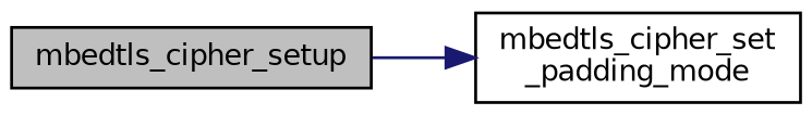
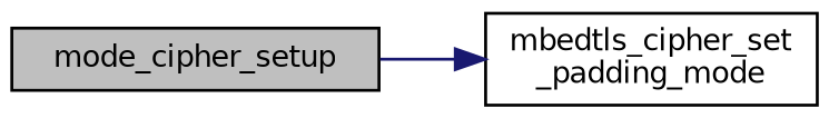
  digraph {
    rankdir=LR
    node [color=black fontname=Helvetica fontsize=10 shape=record style=filled]
-   n1 [fillcolor=grey75 fontcolor=black height=0.2 label=mbedtls_cipher_setup width=0.4]
+   n1 [fillcolor=grey75 fontcolor=black height=0.2 label=mode_cipher_setup width=0.4]
    n2 [fillcolor=white height=0.2 label="mbedtls_cipher_set\l_padding_mode" width=0.4]
    n1 -> n2 [color=midnightblue fontname=Helvetica fontsize=10 labelfontname=Helvetica labelfontsize=10 style=solid]
  }
